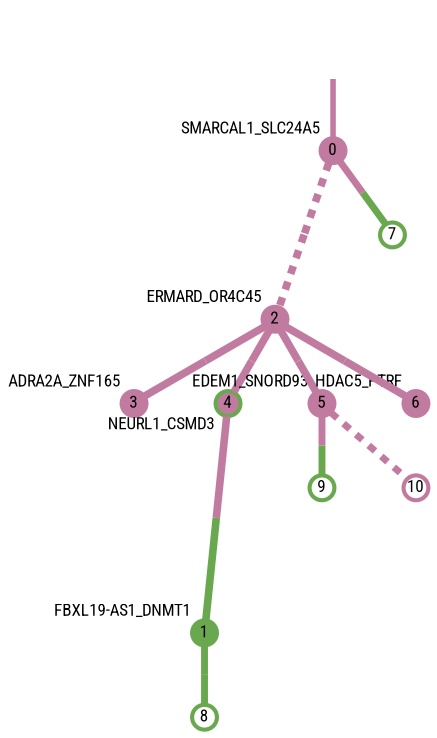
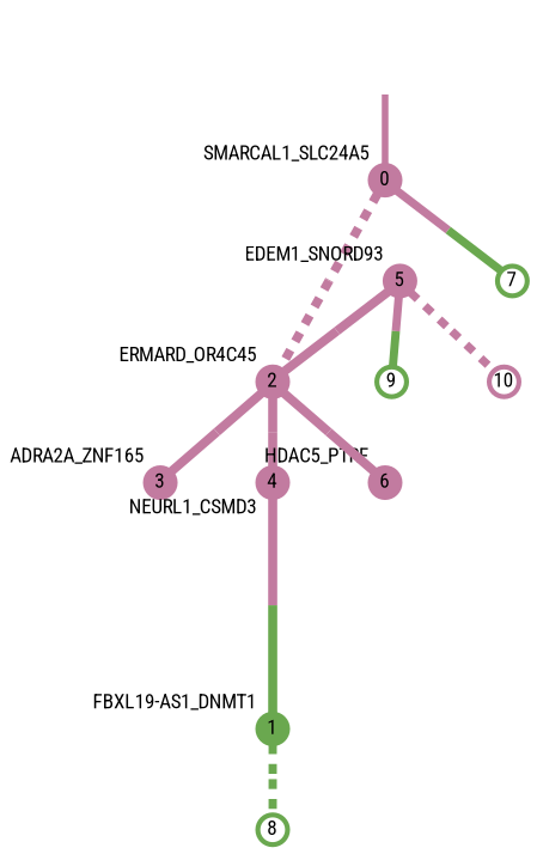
  strict digraph {
    fontname="Roboto Condensed"
    forcelabels=true
    nodesep=0.7
    rankdir=TB
    ranksep=0.6
    splines=false
    node [color="#c27ba0ff" fillcolor="#c27ba0ff" fixedsize=true fontname="Roboto Condensed" fontsize="12pt" penwidth=3 shape=circle style=filled]
    edge [arrowsize=0 color="#c27ba0ff;0.5:#c27ba0ff" fontname="Roboto Condensed" minlen=1.0413223505020142 penwidth=5.5 style=solid]
    0 [height=0.25 xlabel=SMARCAL1_SLC24A5]
    2 [height=0.25 xlabel=ERMARD_OR4C45]
    7 [color="#6aa84fff" fillcolor="#6aa84fff" height=0.25 style=solid]
    3 [height=0.25 xlabel=ADRA2A_ZNF165]
-   4 [color="#6aa84fff" height=0.25 xlabel=NEURL1_CSMD3]
+   4 [height=0.25 xlabel=NEURL1_CSMD3]
    5 [height=0.25 xlabel=EDEM1_SNORD93]
    6 [height=0.25 xlabel=HDAC5_PTRF]
    1 [color="#6aa84fff" fillcolor="#6aa84fff" height=0.25 xlabel="FBXL19-AS1_DNMT1"]
    9 [color="#6aa84fff" fillcolor="#6aa84fff" height=0.25 style=solid]
    10 [height=0.25 style=solid]
    8 [color="#6aa84fff" fillcolor="#6aa84fff" height=0.25 style=solid]
    normal [style=invis xlabel=SMARCAL1_SLC24A5 color="" fillcolor="" fixedsize="" fontsize="" shape=""]
    0 -> 2 [minlen=2.7685952186584473 style=dashed]
    0 -> 7 [color="#c27ba0ff;0.5:#6aa84fff" penwidth=5]
    2 -> 3 [minlen=1.1818182468414307]
    2 -> 4 [minlen=1.1487603187561035]
-   2 -> 5 [minlen=1.0826445817947388]
+   5 -> 2 [minlen=1.0826445817947388]
    2 -> 6 [minlen=1.0826445817947388]
    4 -> 1 [color="#c27ba0ff;0.5:#6aa84fff" minlen=3.0]
    5 -> 9 [color="#c27ba0ff;0.5:#6aa84fff" penwidth=5]
    5 -> 10 [penwidth=5 style=dashed]
-   1 -> 8 [color="#6aa84fff;0.5:#6aa84fff" penwidth=5]
+   1 -> 8 [color="#6aa84fff;0.5:#6aa84fff" penwidth=5 style=dashed]
    normal -> 0 [color="#c27ba0ff" penwidth=4 minlen=""]
  }
